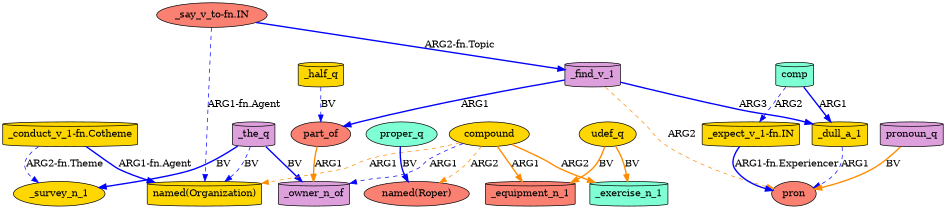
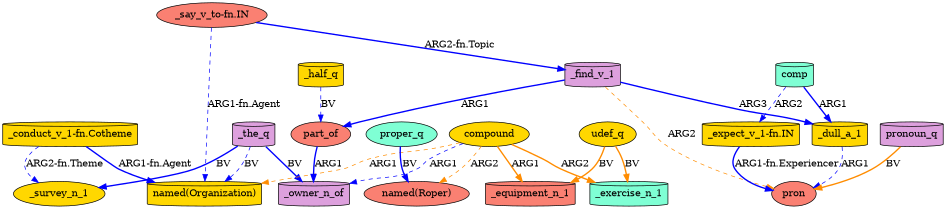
  digraph {
    fontname="DejaVu Serif"
    node [fillcolor=gold fontname="DejaVu Serif" shape=cylinder style=filled]
    edge [color=blue fontname="DejaVu Serif" style=bold]
    _the_q [fillcolor=plum]
    "named(Organization)"
    _survey_n_1 [shape=ellipse]
    _owner_n_of [fillcolor=plum]
    compound [shape=ellipse]
    _exercise_n_1 [fillcolor=aquamarine]
    _equipment_n_1 [fillcolor=salmon]
    "named(Roper)" [fillcolor=salmon shape=ellipse]
    _find_v_1 [fillcolor=plum]
    _dull_a_1
    part_of [fillcolor=salmon shape=ellipse]
    pron [fillcolor=salmon shape=ellipse]
    udef_q [shape=ellipse]
    "_say_v_to-fn.IN" [fillcolor=salmon shape=ellipse]
    comp [fillcolor=aquamarine]
    "_expect_v_1-fn.IN"
    "_conduct_v_1-fn.Cotheme"
    _half_q
    pronoun_q [fillcolor=plum]
    proper_q [fillcolor=aquamarine shape=ellipse]
    _the_q -> "named(Organization)" [label=BV style=dashed]
    _the_q -> _survey_n_1 [label=BV]
    _the_q -> _owner_n_of [label=BV]
    compound -> "named(Organization)" [color=darkorange label=ARG1 style=dashed]
    compound -> _owner_n_of [label=ARG1 style=dashed]
    compound -> _exercise_n_1 [color=darkorange label=ARG2]
    compound -> _equipment_n_1 [color=darkorange label=ARG1]
    compound -> "named(Roper)" [color=darkorange label=ARG2 style=dashed]
    _find_v_1 -> _dull_a_1 [label=ARG3]
    _find_v_1 -> part_of [label=ARG1]
    _find_v_1 -> pron [color=darkorange label=ARG2 style=dashed]
    _dull_a_1 -> pron [label=ARG1 style=dashed]
-   part_of -> _owner_n_of [color=darkorange label=ARG1]
+   part_of -> _owner_n_of [label=ARG1]
    udef_q -> _exercise_n_1 [color=darkorange label=BV]
    udef_q -> _equipment_n_1 [color=darkorange label=BV]
    "_say_v_to-fn.IN" -> "named(Organization)" [label="ARG1-fn.Agent" style=dashed]
    "_say_v_to-fn.IN" -> _find_v_1 [label="ARG2-fn.Topic"]
    comp -> _dull_a_1 [label=ARG1]
    comp -> "_expect_v_1-fn.IN" [label=ARG2 style=dashed]
    "_expect_v_1-fn.IN" -> pron [label="ARG1-fn.Experiencer"]
    "_conduct_v_1-fn.Cotheme" -> "named(Organization)" [label="ARG1-fn.Agent"]
    "_conduct_v_1-fn.Cotheme" -> _survey_n_1 [label="ARG2-fn.Theme" style=dashed]
    _half_q -> part_of [label=BV style=dashed]
    pronoun_q -> pron [color=darkorange label=BV]
    proper_q -> "named(Roper)" [label=BV]
  }
